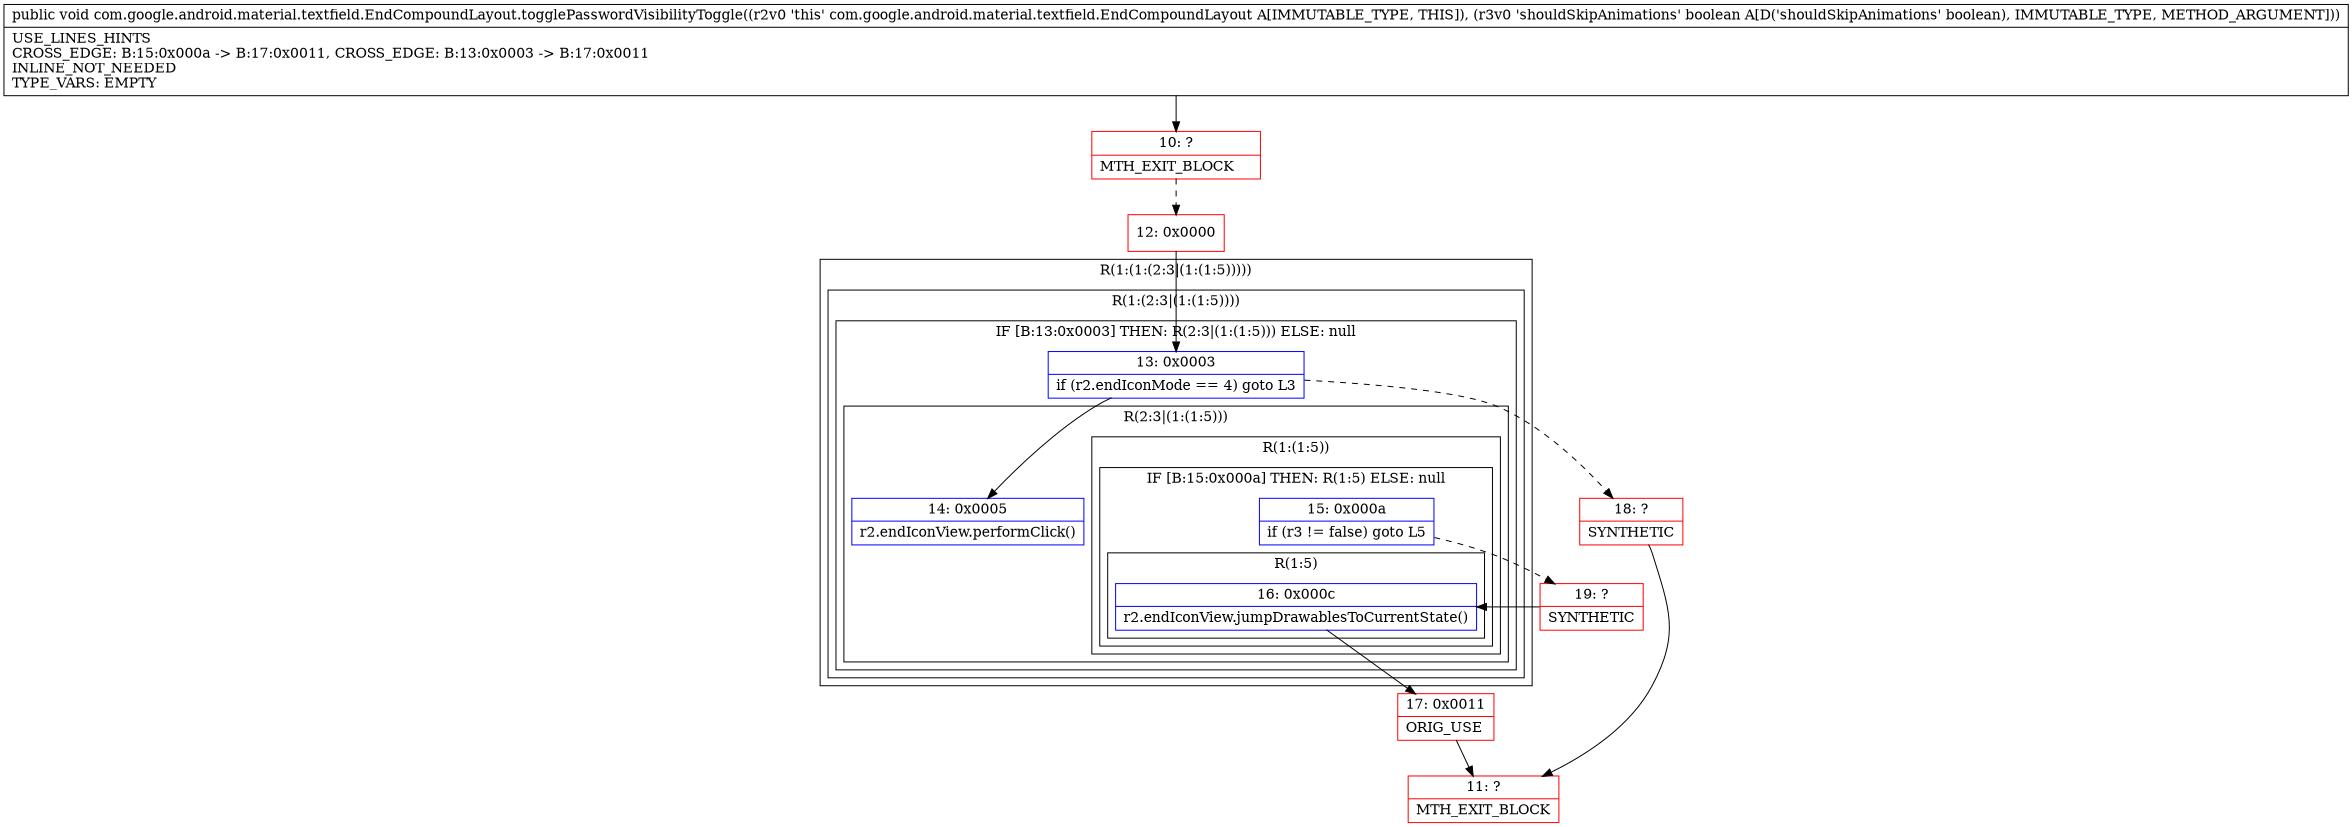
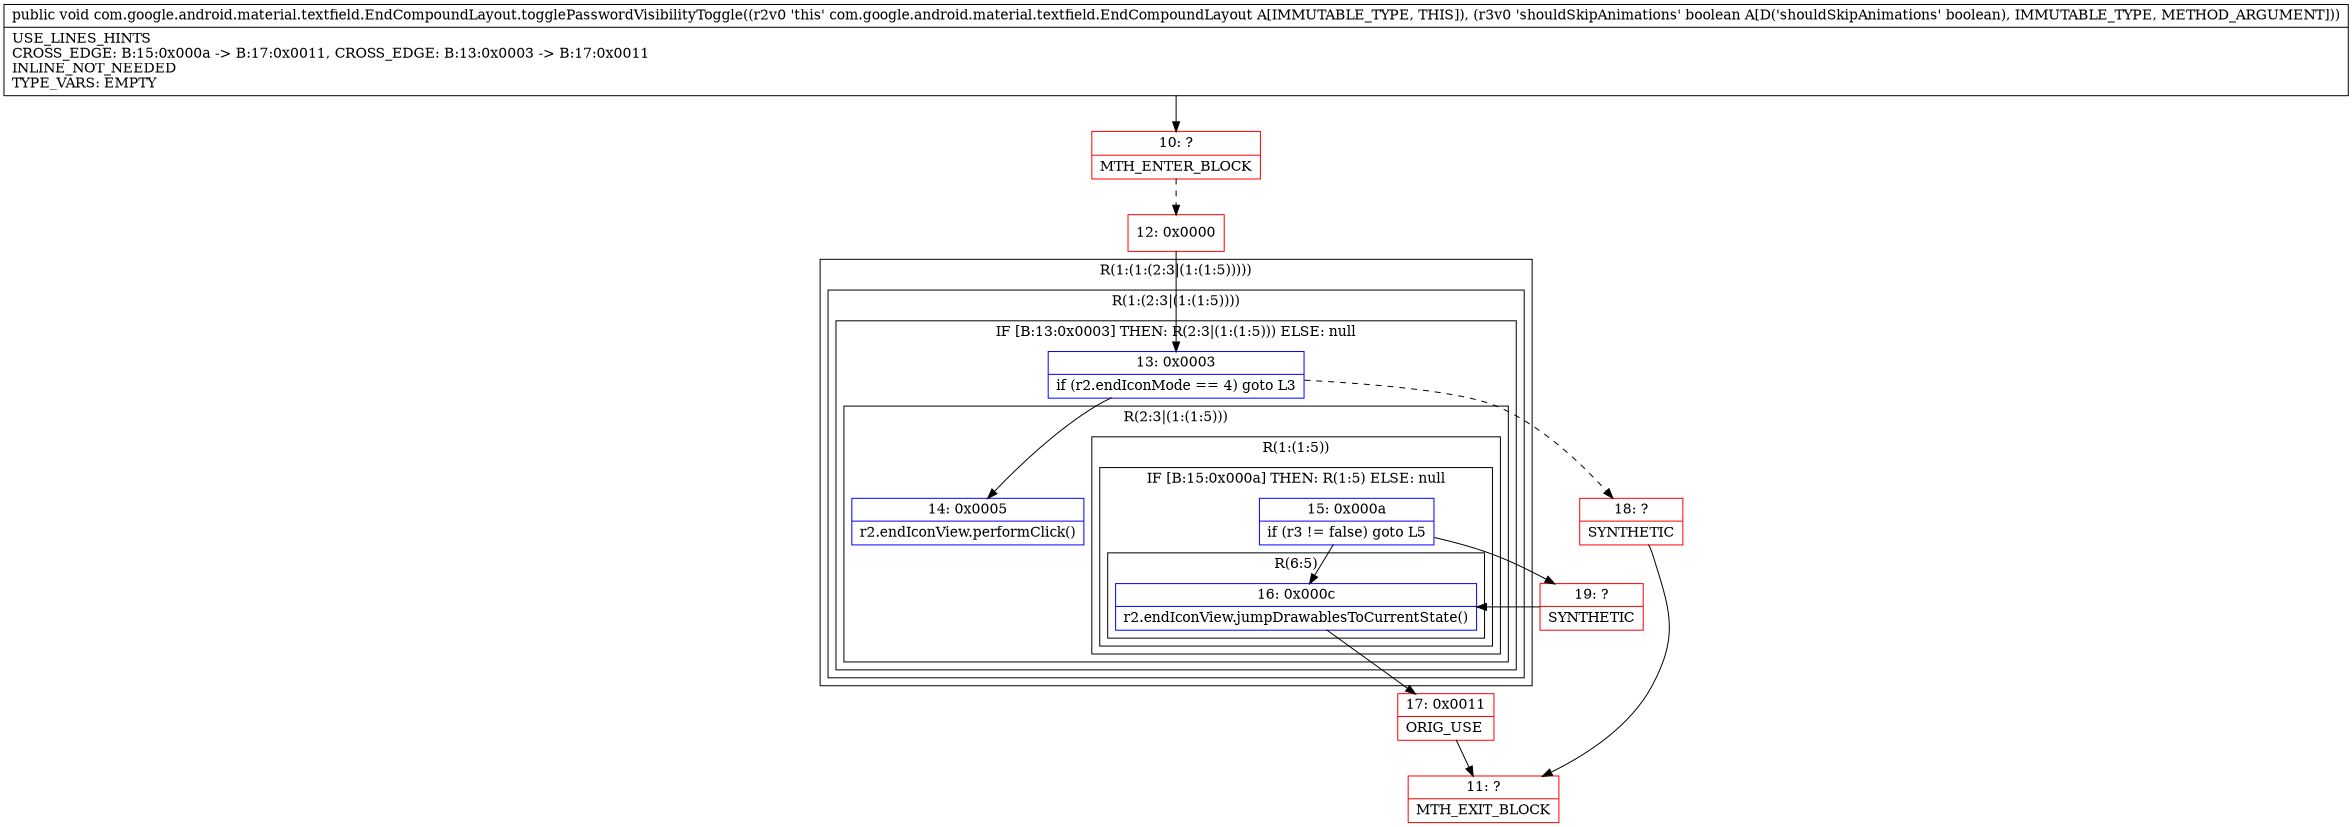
  digraph {
    node [color=red shape=record]
    n1 [color=blue label="{16\:\ 0x000c|r2.endIconView.jumpDrawablesToCurrentState()\l}"]
    n2 [color=blue label="{15\:\ 0x000a|if (r3 != false) goto L5\l}"]
    n3 [color=blue label="{14\:\ 0x0005|r2.endIconView.performClick()\l}"]
    n4 [color=blue label="{13\:\ 0x0003|if (r2.endIconMode == 4) goto L3\l}"]
    n5 [label="{17\:\ 0x0011|ORIG_USE\l}"]
    n6 [label="{19\:\ ?|SYNTHETIC\l}"]
    n7 [label="{18\:\ ?|SYNTHETIC\l}"]
    n8 [label="{11\:\ ?|MTH_EXIT_BLOCK\l}"]
-   n9 [label="{10\:\ ?|MTH_EXIT_BLOCK\l}"]
+   n9 [label="{10\:\ ?|MTH_ENTER_BLOCK\l}"]
    n10 [label="{12\:\ 0x0000}"]
    n11 [label="{public void com.google.android.material.textfield.EndCompoundLayout.togglePasswordVisibilityToggle((r2v0 'this' com.google.android.material.textfield.EndCompoundLayout A[IMMUTABLE_TYPE, THIS]), (r3v0 'shouldSkipAnimations' boolean A[D('shouldSkipAnimations' boolean), IMMUTABLE_TYPE, METHOD_ARGUMENT]))  | USE_LINES_HINTS\lCROSS_EDGE: B:15:0x000a \-\> B:17:0x0011, CROSS_EDGE: B:13:0x0003 \-\> B:17:0x0011\lINLINE_NOT_NEEDED\lTYPE_VARS: EMPTY\l}" color=""]
    subgraph cluster_1 {
      label="R(1:(1:(2:3|(1:(1:5)))))"
      subgraph cluster_2 {
        label="R(1:(2:3|(1:(1:5))))"
        subgraph cluster_3 {
          label="IF [B:13:0x0003] THEN: R(2:3|(1:(1:5))) ELSE: null"
          n4
          subgraph cluster_4 {
            label="R(2:3|(1:(1:5)))"
            n3
            subgraph cluster_5 {
              label="R(1:(1:5))"
              subgraph cluster_6 {
                label="IF [B:15:0x000a] THEN: R(1:5) ELSE: null"
                n2
                subgraph cluster_7 {
-                 label="R(1:5)"
+                 label="R(6:5)"
                  n1
                }
              }
            }
          }
        }
      }
    }
    n1 -> n5
-   n2 -> n6 [style=dashed]
+   n2 -> n1
+   n2 -> n6 [style=solid]
    n4 -> n3
    n4 -> n7 [style=dashed]
    n5 -> n8
    n6 -> n1
    n7 -> n8
    n9 -> n10 [style=dashed]
    n10 -> n4
    n11 -> n9
  }
